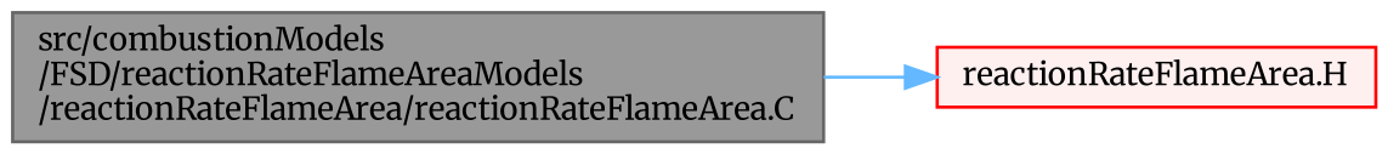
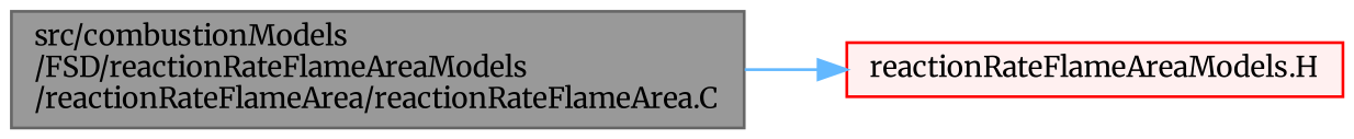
  digraph {
    rankdir=LR
    fontname=Merriweather
    node [fontname=Merriweather fontsize=10 shape=box style=filled]
    n1 [color=gray40 fillcolor=grey60 fontcolor=black height=0.2 label="src/combustionModels\l/FSD/reactionRateFlameAreaModels\l/reactionRateFlameArea/reactionRateFlameArea.C" width=0.4]
-   n2 [color=red fillcolor="#FFF0F0" height=0.2 label="reactionRateFlameArea.H" width=0.4]
+   n2 [color=red fillcolor="#FFF0F0" height=0.2 label="reactionRateFlameAreaModels.H" width=0.4]
    n1 -> n2 [color=steelblue1 fontname=Merriweather fontsize=10 labelfontname=Helvetica labelfontsize=10 style=solid]
  }
